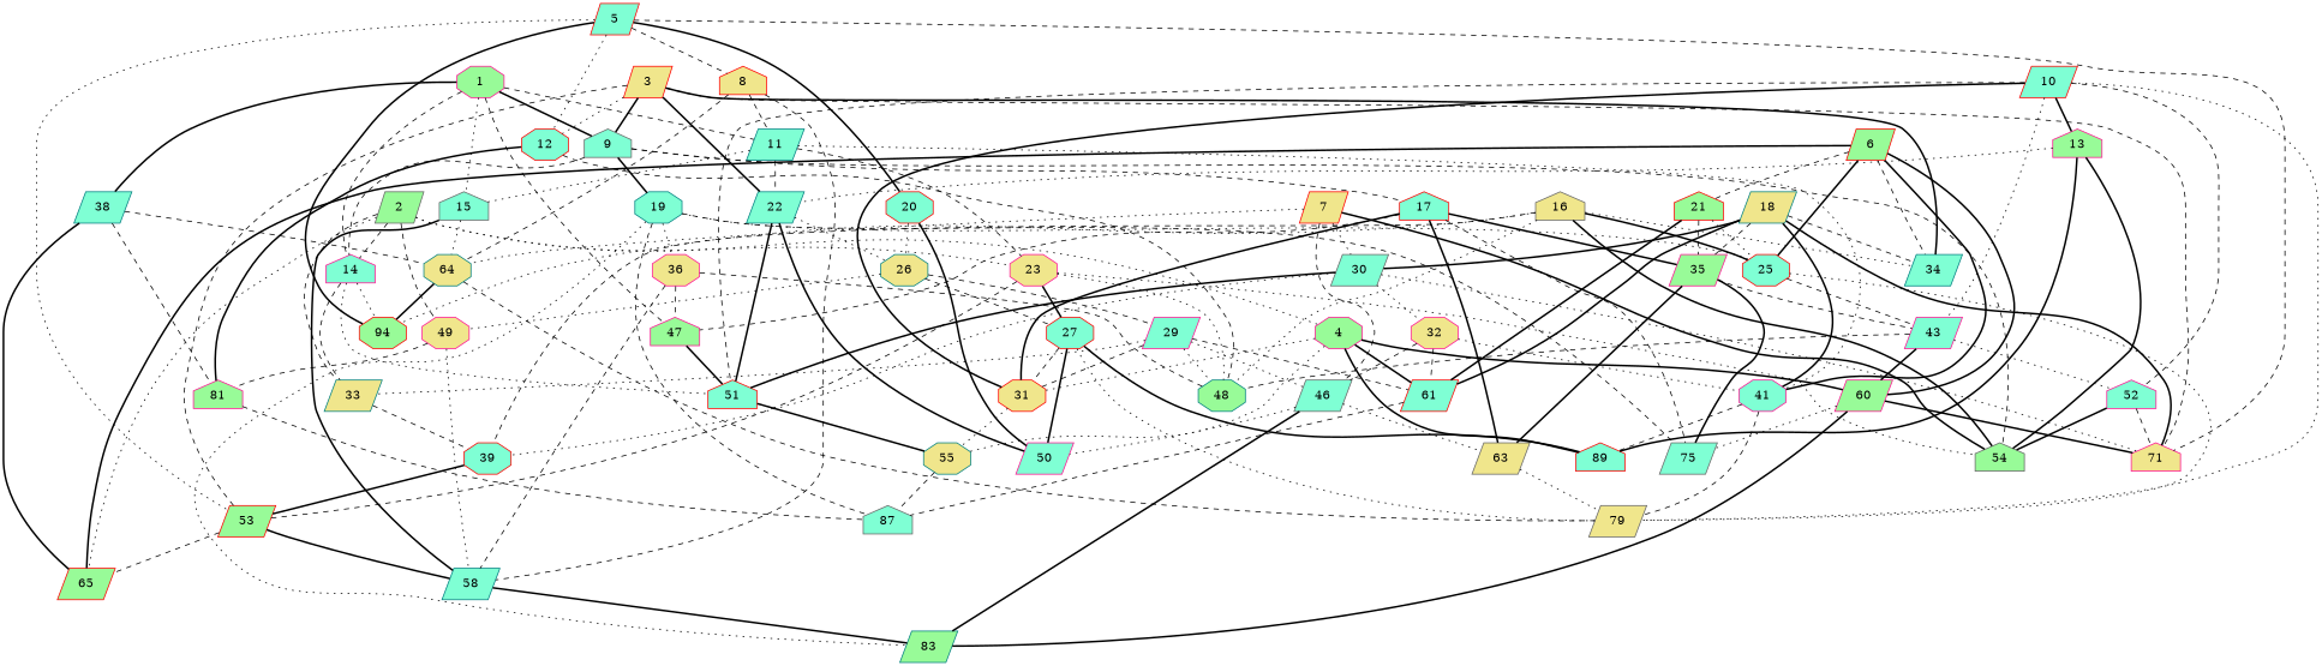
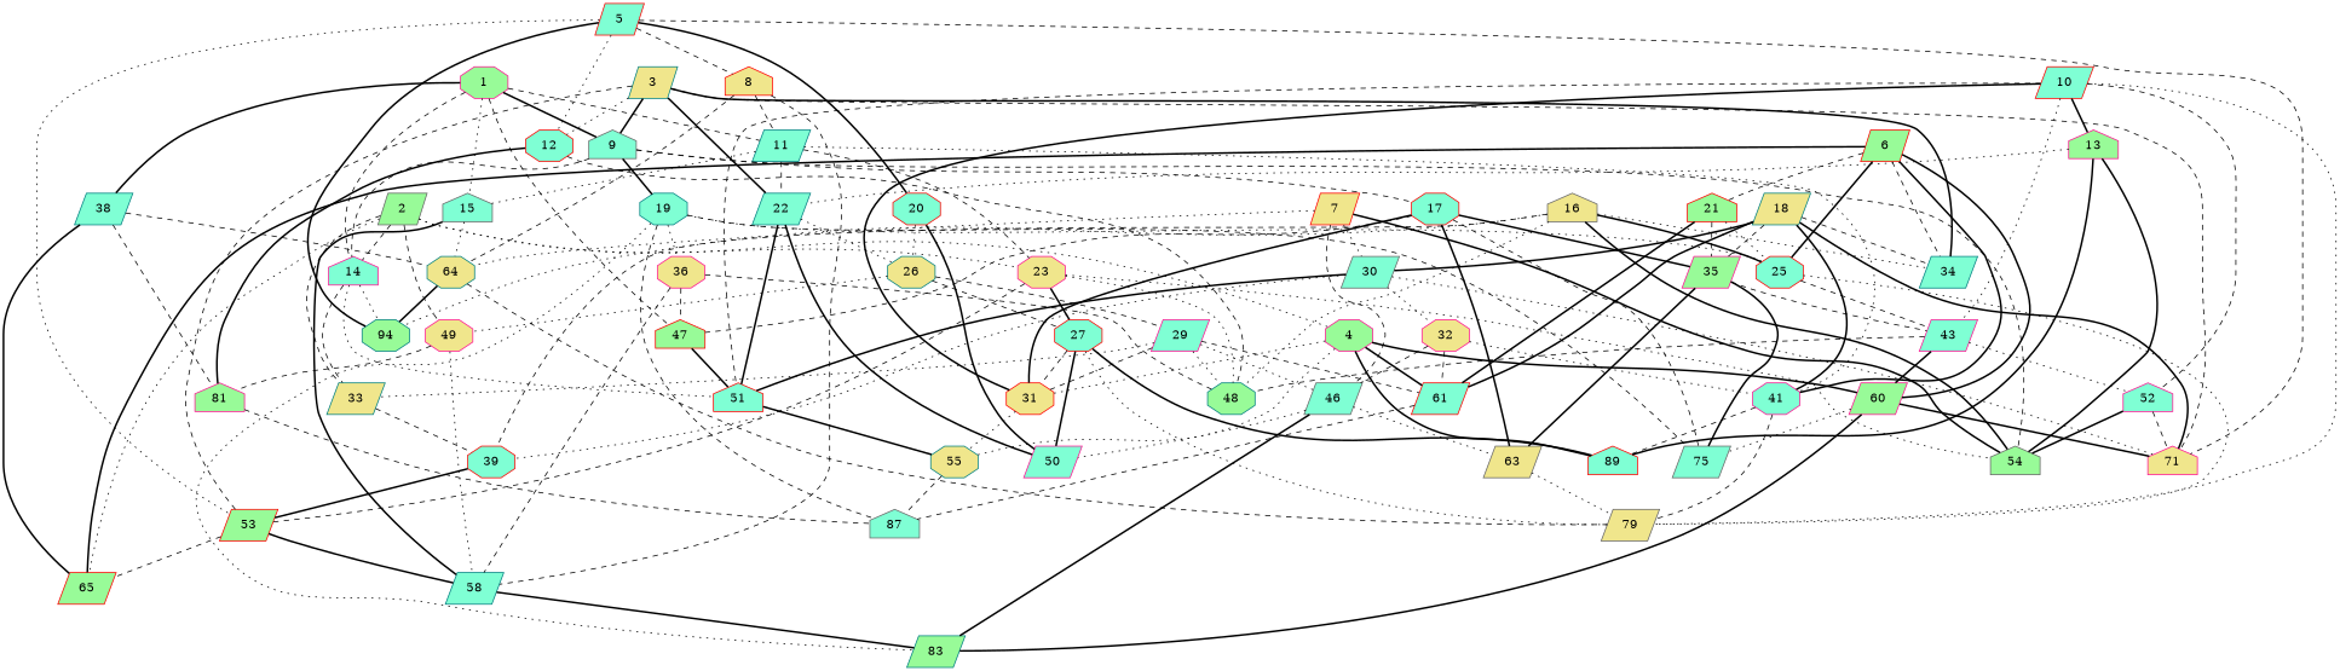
  graph {
    node [color=red fillcolor=aquamarine shape=parallelogram style=filled]
    edge [style=dashed]
    1 [color=deeppink fillcolor=palegreen shape=octagon super="+24"]
    9 [color=gray40 shape=house super="+40"]
    11 [color=teal super="+91"]
    14 [color=deeppink shape=house super="+57"]
    15 [color=gray40 shape=house]
    38 [color=teal]
-   47 [color=deeppink fillcolor=palegreen shape=house]
+   47 [fillcolor=palegreen shape=house]
    54 [color=gray40 fillcolor=palegreen shape=house super="+80"]
-   17 [shape=house super="+59"]
+   17 [shape=octagon super="+59"]
    19 [color=teal shape=octagon super="+45"]
    23 [color=deeppink fillcolor=khaki shape=octagon super="+74"]
    22 [color=teal super="+76"]
    41 [color=deeppink shape=octagon super="+84"]
    33 [color=teal fillcolor=khaki]
-   94 [fillcolor=palegreen shape=octagon]
+   94 [color=teal fillcolor=palegreen shape=octagon]
    51 [shape=house super="+67"]
    64 [color=teal fillcolor=khaki shape=octagon super="+95"]
    58 [color=teal super="+62"]
    65 [fillcolor=palegreen]
    81 [color=deeppink fillcolor=palegreen shape=house]
    2 [color=gray40 fillcolor=palegreen super="+69"]
    4 [color=deeppink fillcolor=palegreen shape=octagon super="+28"]
    49 [color=deeppink fillcolor=khaki shape=octagon]
    31 [fillcolor=khaki shape=octagon super="+98"]
    55 [color=teal fillcolor=khaki shape=octagon]
    60 [color=deeppink fillcolor=palegreen super="+88"]
    61 [super="+96"]
    89 [shape=house]
    53 [fillcolor=palegreen super="+78"]
    48 [color=teal fillcolor=palegreen shape=octagon super="+85"]
    27 [shape=octagon super="+68"]
    39 [shape=octagon]
-   3 [fillcolor=khaki super="+82"]
+   3 [color=teal fillcolor=khaki super="+82"]
    12 [shape=octagon]
    34 [color=teal]
    71 [color=deeppink fillcolor=khaki shape=house super="+72"]
    26 [color=teal fillcolor=khaki shape=octagon super="+44"]
    50 [color=deeppink]
    87 [color=gray40 shape=house]
    75 [color=gray40]
    83 [color=teal fillcolor=palegreen]
    5 [super="+66"]
    8 [fillcolor=khaki shape=house]
    20 [shape=octagon]
    6 [fillcolor=palegreen super="+42"]
    21 [fillcolor=palegreen shape=house]
    25 [shape=octagon super="+86"]
    35 [color=deeppink fillcolor=palegreen super="+56"]
    43 [color=deeppink super="+77"]
    79 [color=gray40 fillcolor=khaki super="+93"]
    30 [color=gray40 super="+73"]
    32 [color=deeppink fillcolor=khaki shape=octagon]
    7 [fillcolor=khaki]
    46 [color=gray40 super="+97"]
    63 [color=gray40 fillcolor=khaki]
    36 [color=deeppink fillcolor=khaki shape=octagon]
    10 [super="+92"]
    13 [color=deeppink fillcolor=palegreen shape=house]
    52 [color=deeppink shape=house]
    16 [color=gray40 fillcolor=khaki shape=house super="+70"]
    18 [color=teal fillcolor=khaki super="+37"]
    29 [color=deeppink super="+90"]
    1 -- 9 [style=bold]
    1 -- 11
    1 -- 14
    1 -- 15 [style=dotted]
    1 -- 38 [style=bold]
    1 -- 47
    9 -- 14
    9 -- 54
    9 -- 17
    9 -- 19 [style=bold]
    11 -- 15 [style=dotted]
    11 -- 23
    11 -- 22
    11 -- 41 [style=dotted]
    14 -- 33
    14 -- 94 [style=dotted]
    14 -- 51 [style=dotted]
    15 -- 64 [style=dotted]
    15 -- 58 [style=bold]
    38 -- 64
    38 -- 65 [style=bold]
    38 -- 81
    47 -- 51 [style=bold]
    17 -- 47
    17 -- 31 [style=bold]
    17 -- 75
    17 -- 35 [style=bold]
    17 -- 63 [style=bold]
    19 -- 87
    19 -- 75
    19 -- 83 [style=dotted]
    19 -- 25 [style=dotted]
    19 -- 36 [style=dotted]
    23 -- 54 [style=dotted]
    23 -- 53
    23 -- 48 [style=dotted]
    23 -- 27 [style=bold]
    22 -- 51 [style=bold]
    22 -- 26 [style=dotted]
    22 -- 50 [style=bold]
    41 -- 89
    41 -- 79
    33 -- 39
    51 -- 55 [style=bold]
    64 -- 94 [style=bold]
    64 -- 79
    58 -- 83 [style=bold]
    81 -- 87
    2 -- 14
    2 -- 23 [style=dotted]
    2 -- 33
    2 -- 65 [style=dotted]
    2 -- 4 [style=dotted]
    2 -- 49
    4 -- 31 [style=dotted]
    4 -- 55 [style=dotted]
    4 -- 60 [style=bold]
    4 -- 61 [style=bold]
    4 -- 89 [style=bold]
    49 -- 58 [style=dotted]
    49 -- 81
    31 -- 55 [style=dotted]
    55 -- 87
    60 -- 71 [style=bold]
    60 -- 75 [style=dotted]
    60 -- 83 [style=bold]
    61 -- 87
    53 -- 58 [style=bold]
    53 -- 65
    27 -- 31
    27 -- 89 [style=bold]
    27 -- 50 [style=bold]
    27 -- 79 [style=dotted]
    39 -- 53 [style=bold]
    3 -- 9 [style=bold]
    3 -- 22 [style=bold]
    3 -- 53
    3 -- 12 [style=dotted]
    3 -- 34 [style=bold]
    3 -- 71
    12 -- 81 [style=bold]
    12 -- 48
    26 -- 49 [style=dotted]
    26 -- 27
    26 -- 29
    5 -- 94 [style=bold]
    5 -- 53 [style=dotted]
    5 -- 12 [style=dotted]
    5 -- 71
    5 -- 8
    5 -- 20 [style=bold]
    8 -- 11
    8 -- 64
    8 -- 58
    20 -- 26 [style=dotted weight=2]
    20 -- 50 [style=bold]
    6 -- 41 [style=bold]
    6 -- 65 [style=bold]
    6 -- 60 [style=bold]
    6 -- 34
    6 -- 21
    6 -- 25 [style=bold]
    21 -- 61 [style=bold]
    21 -- 25 [style=dotted]
    21 -- 35
    25 -- 43
    25 -- 79 [style=dotted]
    35 -- 75 [style=bold]
    35 -- 43
    35 -- 63 [style=bold]
    43 -- 60 [style=bold]
    43 -- 48
    43 -- 52 [style=dotted]
    30 -- 51 [style=bold]
    30 -- 39 [style=dotted]
    30 -- 71 [style=dotted]
    30 -- 32 [style=dotted]
    32 -- 41 [style=dotted]
    32 -- 61
    32 -- 46
    7 -- 54 [style=bold]
    7 -- 64 [style=dotted]
    7 -- 30 [style=dotted]
    7 -- 46
    46 -- 50 [style=dotted]
    46 -- 83 [style=bold]
    46 -- 63 [style=dotted]
    63 -- 79 [style=dotted]
    36 -- 47
    36 -- 58
    36 -- 48
    10 -- 51
    10 -- 31 [style=bold]
    10 -- 43 [style=dotted]
    10 -- 79 [style=dotted]
    10 -- 13 [style=bold]
    10 -- 52
    13 -- 54 [style=bold]
    13 -- 22 [style=dotted]
    13 -- 89 [style=bold]
    52 -- 54 [style=bold]
    52 -- 71
    16 -- 54 [style=bold]
    16 -- 94 [style=dotted]
    16 -- 48 [style=dotted]
    16 -- 39
    16 -- 34 [style=dotted]
    16 -- 25 [style=bold]
    18 -- 41 [style=bold]
    18 -- 61 [style=bold]
    18 -- 34
    18 -- 71 [style=bold]
    18 -- 35
    18 -- 30 [style=bold]
    29 -- 33 [style=dotted]
    29 -- 31
    29 -- 61
    29 -- 48 [style=dotted]
    29 -- 46 [style=dotted]
  }
